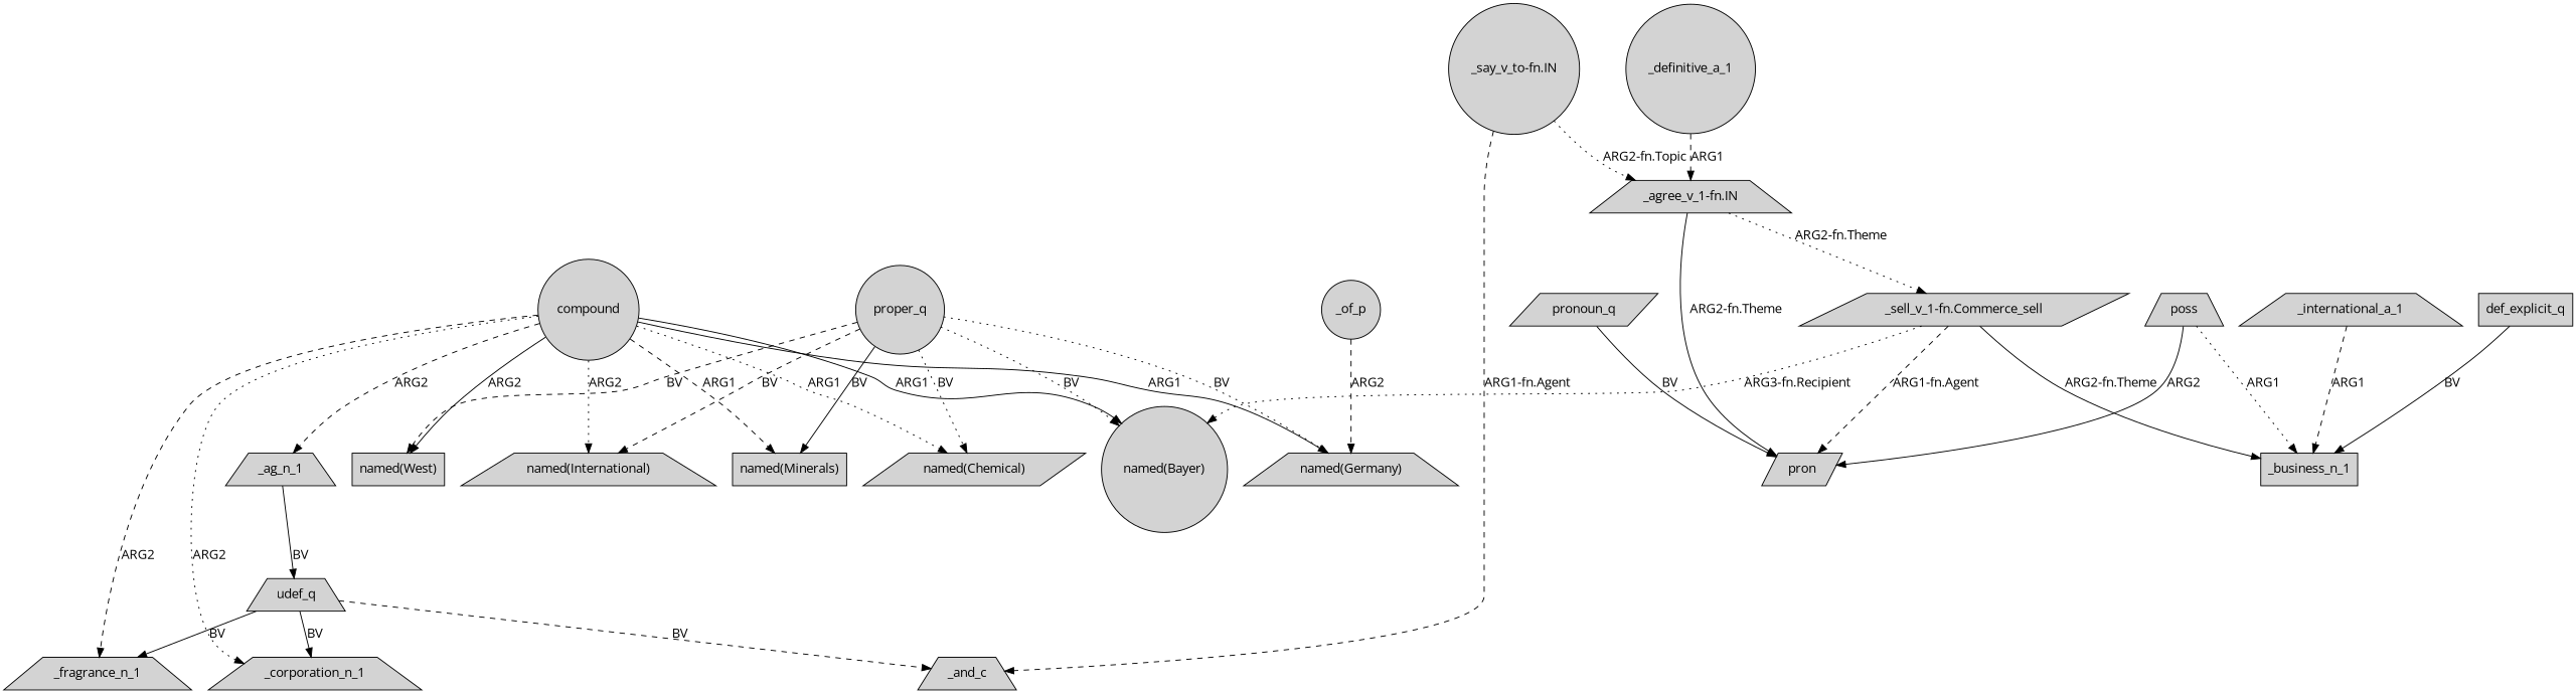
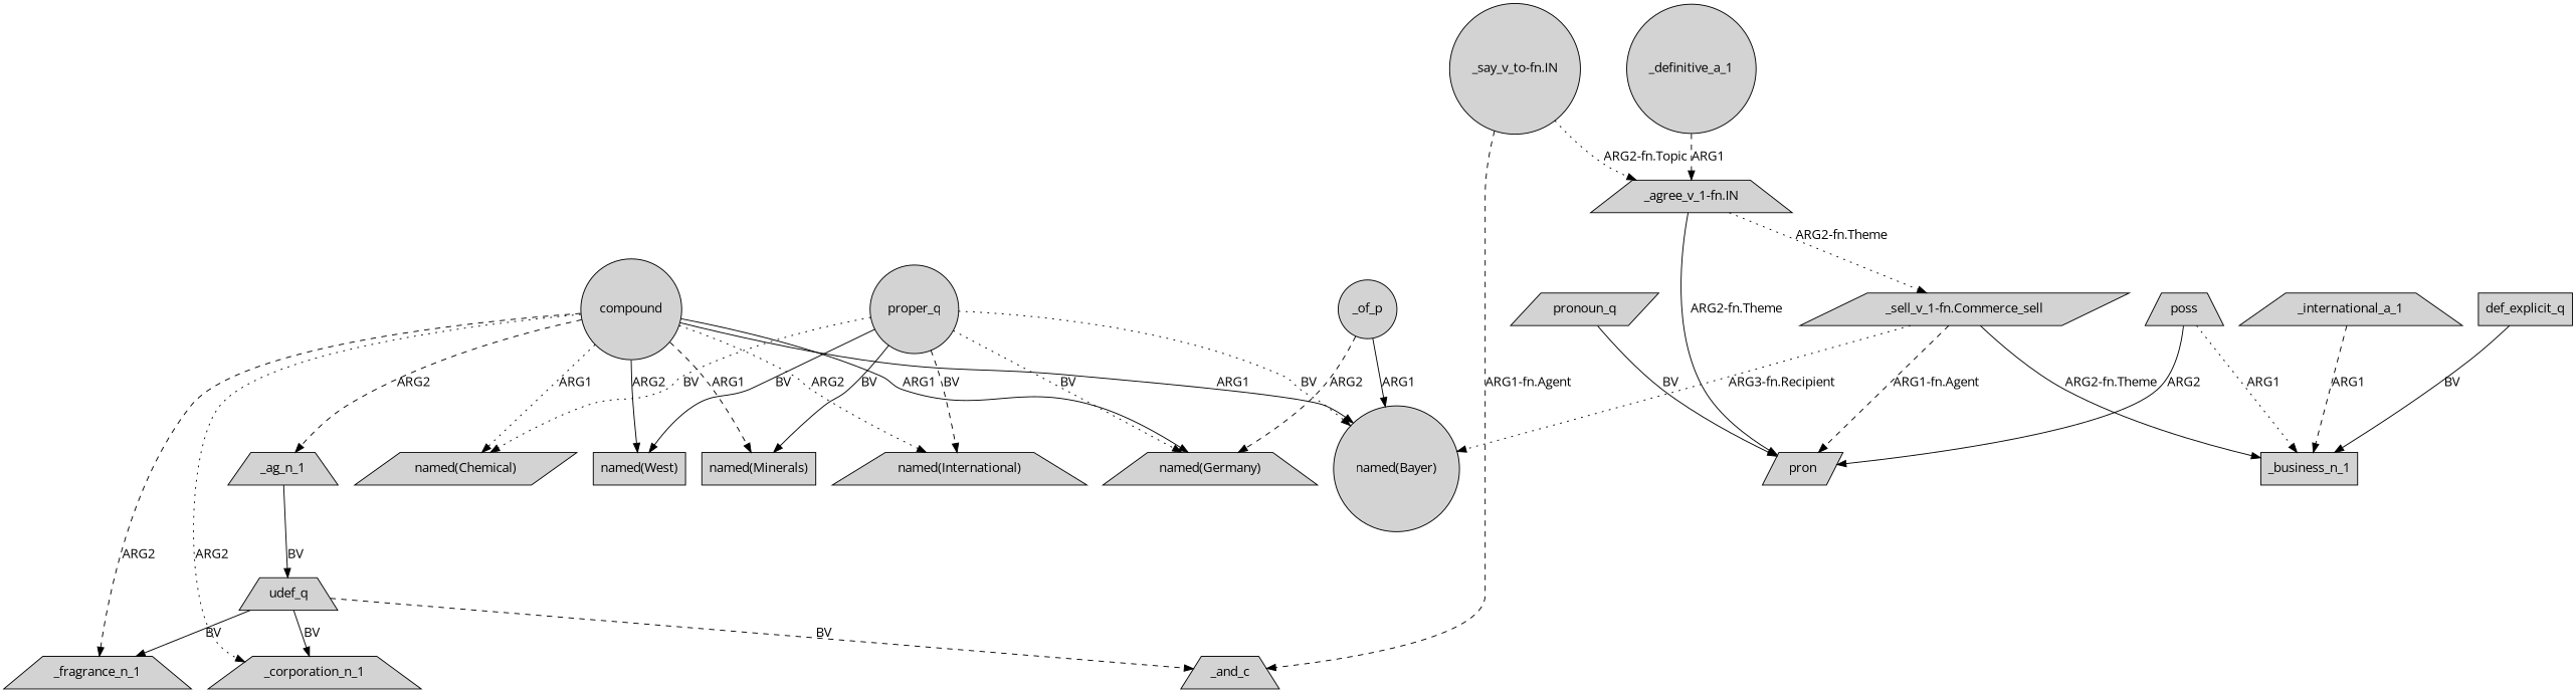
  digraph {
    fontname="Open Sans"
    node [fontname="Open Sans" shape=trapezium style=filled]
    edge [fontname="Open Sans" style=solid]
    compound [shape=circle]
    "named(West)" [shape=box]
    "named(Germany)"
    _fragrance_n_1
    _corporation_n_1
    "named(Chemical)" [shape=parallelogram]
    "named(Minerals)" [shape=box]
    "named(Bayer)" [shape=circle]
    _ag_n_1
    "named(International)"
    _business_n_1 [shape=box]
    udef_q
    _of_p [shape=circle]
    proper_q [shape=circle]
    "_say_v_to-fn.IN" [shape=circle]
    _and_c
    "_agree_v_1-fn.IN"
    pron [shape=parallelogram]
    "_sell_v_1-fn.Commerce_sell" [shape=parallelogram]
    poss
    pronoun_q [shape=parallelogram]
    _international_a_1
    _definitive_a_1 [shape=circle]
    def_explicit_q [shape=box]
    compound -> "named(West)" [label=ARG2]
    compound -> "named(Germany)" [label=ARG1]
    compound -> _fragrance_n_1 [label=ARG2 style=dashed]
    compound -> _corporation_n_1 [label=ARG2 style=dotted]
    compound -> "named(Chemical)" [label=ARG1 style=dotted]
    compound -> "named(Minerals)" [label=ARG1 style=dashed]
    compound -> "named(Bayer)" [label=ARG1]
    compound -> _ag_n_1 [label=ARG2 style=dashed]
    compound -> "named(International)" [label=ARG2 style=dotted]
    _ag_n_1 -> udef_q [label=BV]
    udef_q -> _fragrance_n_1 [label=BV]
    udef_q -> _corporation_n_1 [label=BV]
    udef_q -> _and_c [label=BV style=dashed]
    _of_p -> "named(Germany)" [label=ARG2 style=dashed]
-   proper_q -> "named(West)" [label=BV style=dashed]
+   _of_p -> "named(Bayer)" [label=ARG1]
+   proper_q -> "named(West)" [label=BV]
    proper_q -> "named(Germany)" [label=BV style=dotted]
    proper_q -> "named(Chemical)" [label=BV style=dotted]
    proper_q -> "named(Minerals)" [label=BV]
    proper_q -> "named(Bayer)" [label=BV style=dotted]
    proper_q -> "named(International)" [label=BV style=dashed]
    "_say_v_to-fn.IN" -> _and_c [label="ARG1-fn.Agent" style=dashed]
    "_say_v_to-fn.IN" -> "_agree_v_1-fn.IN" [label="ARG2-fn.Topic" style=dotted]
    "_agree_v_1-fn.IN" -> pron [label="ARG2-fn.Theme"]
    "_agree_v_1-fn.IN" -> "_sell_v_1-fn.Commerce_sell" [label="ARG2-fn.Theme" style=dotted]
    "_sell_v_1-fn.Commerce_sell" -> "named(Bayer)" [label="ARG3-fn.Recipient" style=dotted]
    "_sell_v_1-fn.Commerce_sell" -> _business_n_1 [label="ARG2-fn.Theme"]
    "_sell_v_1-fn.Commerce_sell" -> pron [label="ARG1-fn.Agent" style=dashed]
    poss -> _business_n_1 [label=ARG1 style=dotted]
    poss -> pron [label=ARG2]
    pronoun_q -> pron [label=BV]
    _international_a_1 -> _business_n_1 [label=ARG1 style=dashed]
    _definitive_a_1 -> "_agree_v_1-fn.IN" [label=ARG1 style=dashed]
    def_explicit_q -> _business_n_1 [label=BV]
  }
